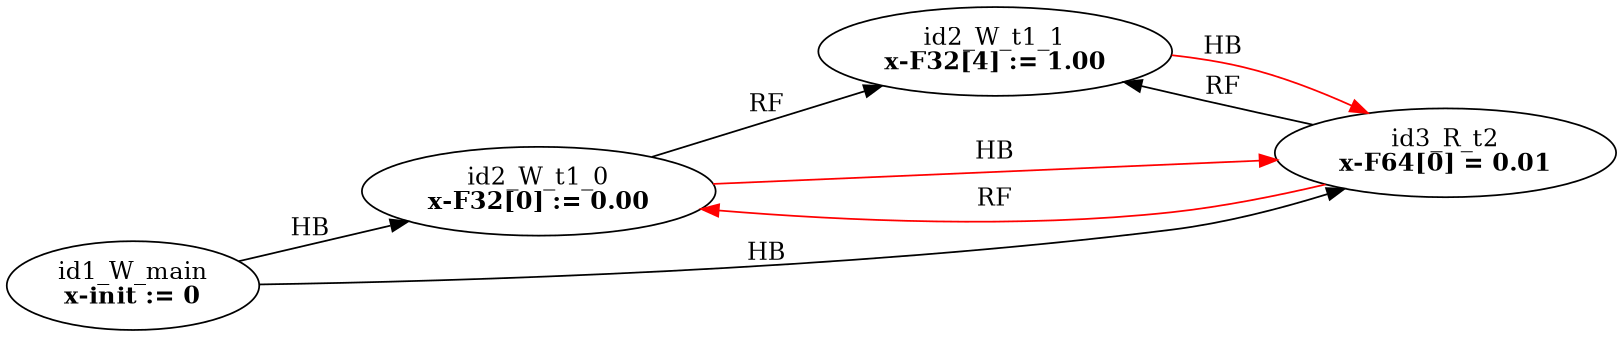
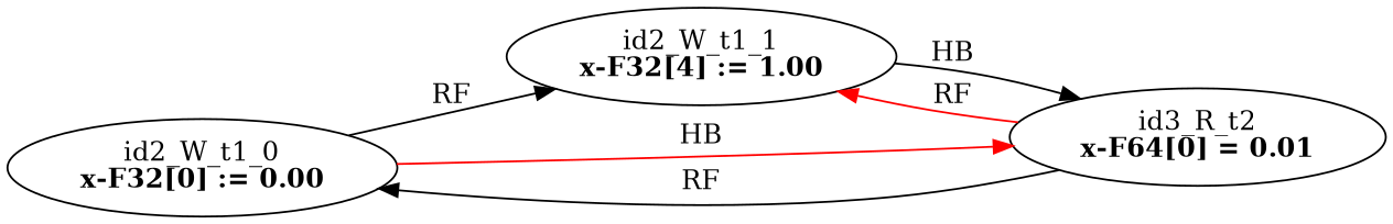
  digraph {
    rankdir=LR
    splines=true
    edge [color=black]
    n1 [label=<id2_W_t1_0<br/><B>x-F32[0] := 0.00</B>>]
    n2 [label=<id2_W_t1_1<br/><B>x-F32[4] := 1.00</B>>]
    n3 [label=<id3_R_t2<br/><B>x-F64[0] = 0.01</B>>]
-   n4 [label=<id1_W_main<br/><B>x-init := 0</B>>]
    n1 -> n2 [label=RF]
    n1 -> n3 [color=red label=HB]
-   n2 -> n3 [color=red label=HB]
-   n3 -> n1 [color=red label=RF]
-   n3 -> n2 [label=RF]
-   n4 -> n1 [label=HB]
-   n4 -> n3 [label=HB]
+   n2 -> n3 [label=HB]
+   n3 -> n1 [label=RF]
+   n3 -> n2 [color=red label=RF]
  }
